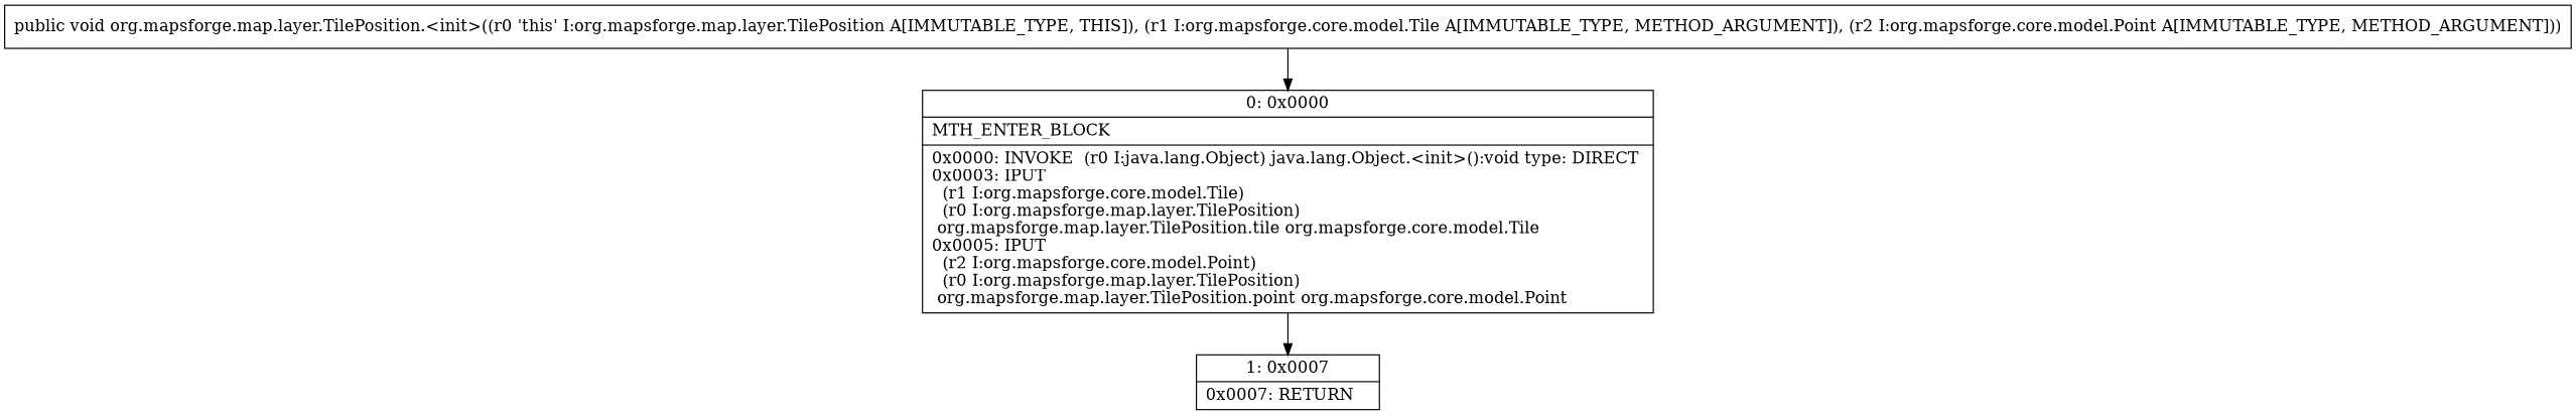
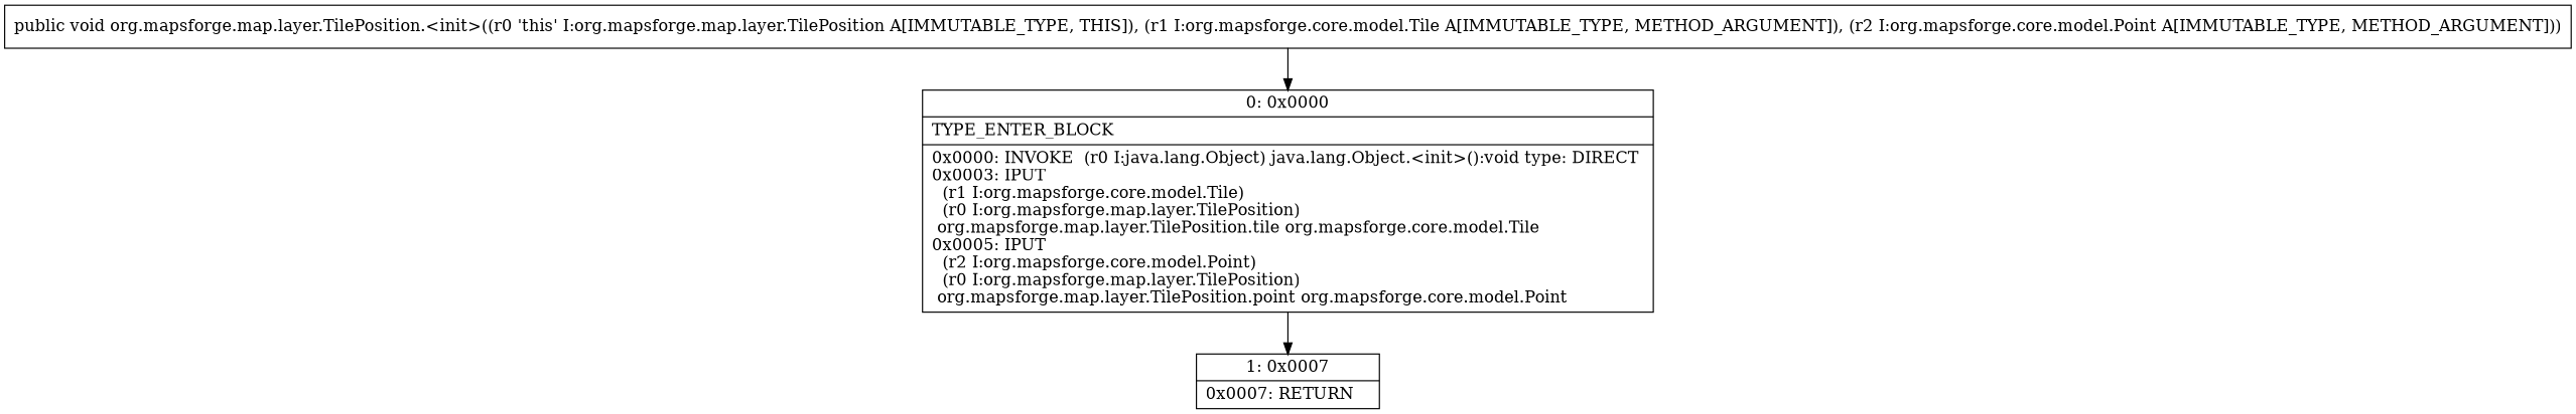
  digraph {
    node [shape=record]
-   n1 [label="{0\:\ 0x0000|MTH_ENTER_BLOCK\l|0x0000: INVOKE  (r0 I:java.lang.Object) java.lang.Object.\<init\>():void type: DIRECT \l0x0003: IPUT  \l  (r1 I:org.mapsforge.core.model.Tile)\l  (r0 I:org.mapsforge.map.layer.TilePosition)\l org.mapsforge.map.layer.TilePosition.tile org.mapsforge.core.model.Tile \l0x0005: IPUT  \l  (r2 I:org.mapsforge.core.model.Point)\l  (r0 I:org.mapsforge.map.layer.TilePosition)\l org.mapsforge.map.layer.TilePosition.point org.mapsforge.core.model.Point \l}"]
+   n1 [label="{0\:\ 0x0000|TYPE_ENTER_BLOCK\l|0x0000: INVOKE  (r0 I:java.lang.Object) java.lang.Object.\<init\>():void type: DIRECT \l0x0003: IPUT  \l  (r1 I:org.mapsforge.core.model.Tile)\l  (r0 I:org.mapsforge.map.layer.TilePosition)\l org.mapsforge.map.layer.TilePosition.tile org.mapsforge.core.model.Tile \l0x0005: IPUT  \l  (r2 I:org.mapsforge.core.model.Point)\l  (r0 I:org.mapsforge.map.layer.TilePosition)\l org.mapsforge.map.layer.TilePosition.point org.mapsforge.core.model.Point \l}"]
    n2 [label="{1\:\ 0x0007|0x0007: RETURN   \l}"]
    n3 [label="{public void org.mapsforge.map.layer.TilePosition.\<init\>((r0 'this' I:org.mapsforge.map.layer.TilePosition A[IMMUTABLE_TYPE, THIS]), (r1 I:org.mapsforge.core.model.Tile A[IMMUTABLE_TYPE, METHOD_ARGUMENT]), (r2 I:org.mapsforge.core.model.Point A[IMMUTABLE_TYPE, METHOD_ARGUMENT])) }"]
    n1 -> n2
    n3 -> n1
  }
